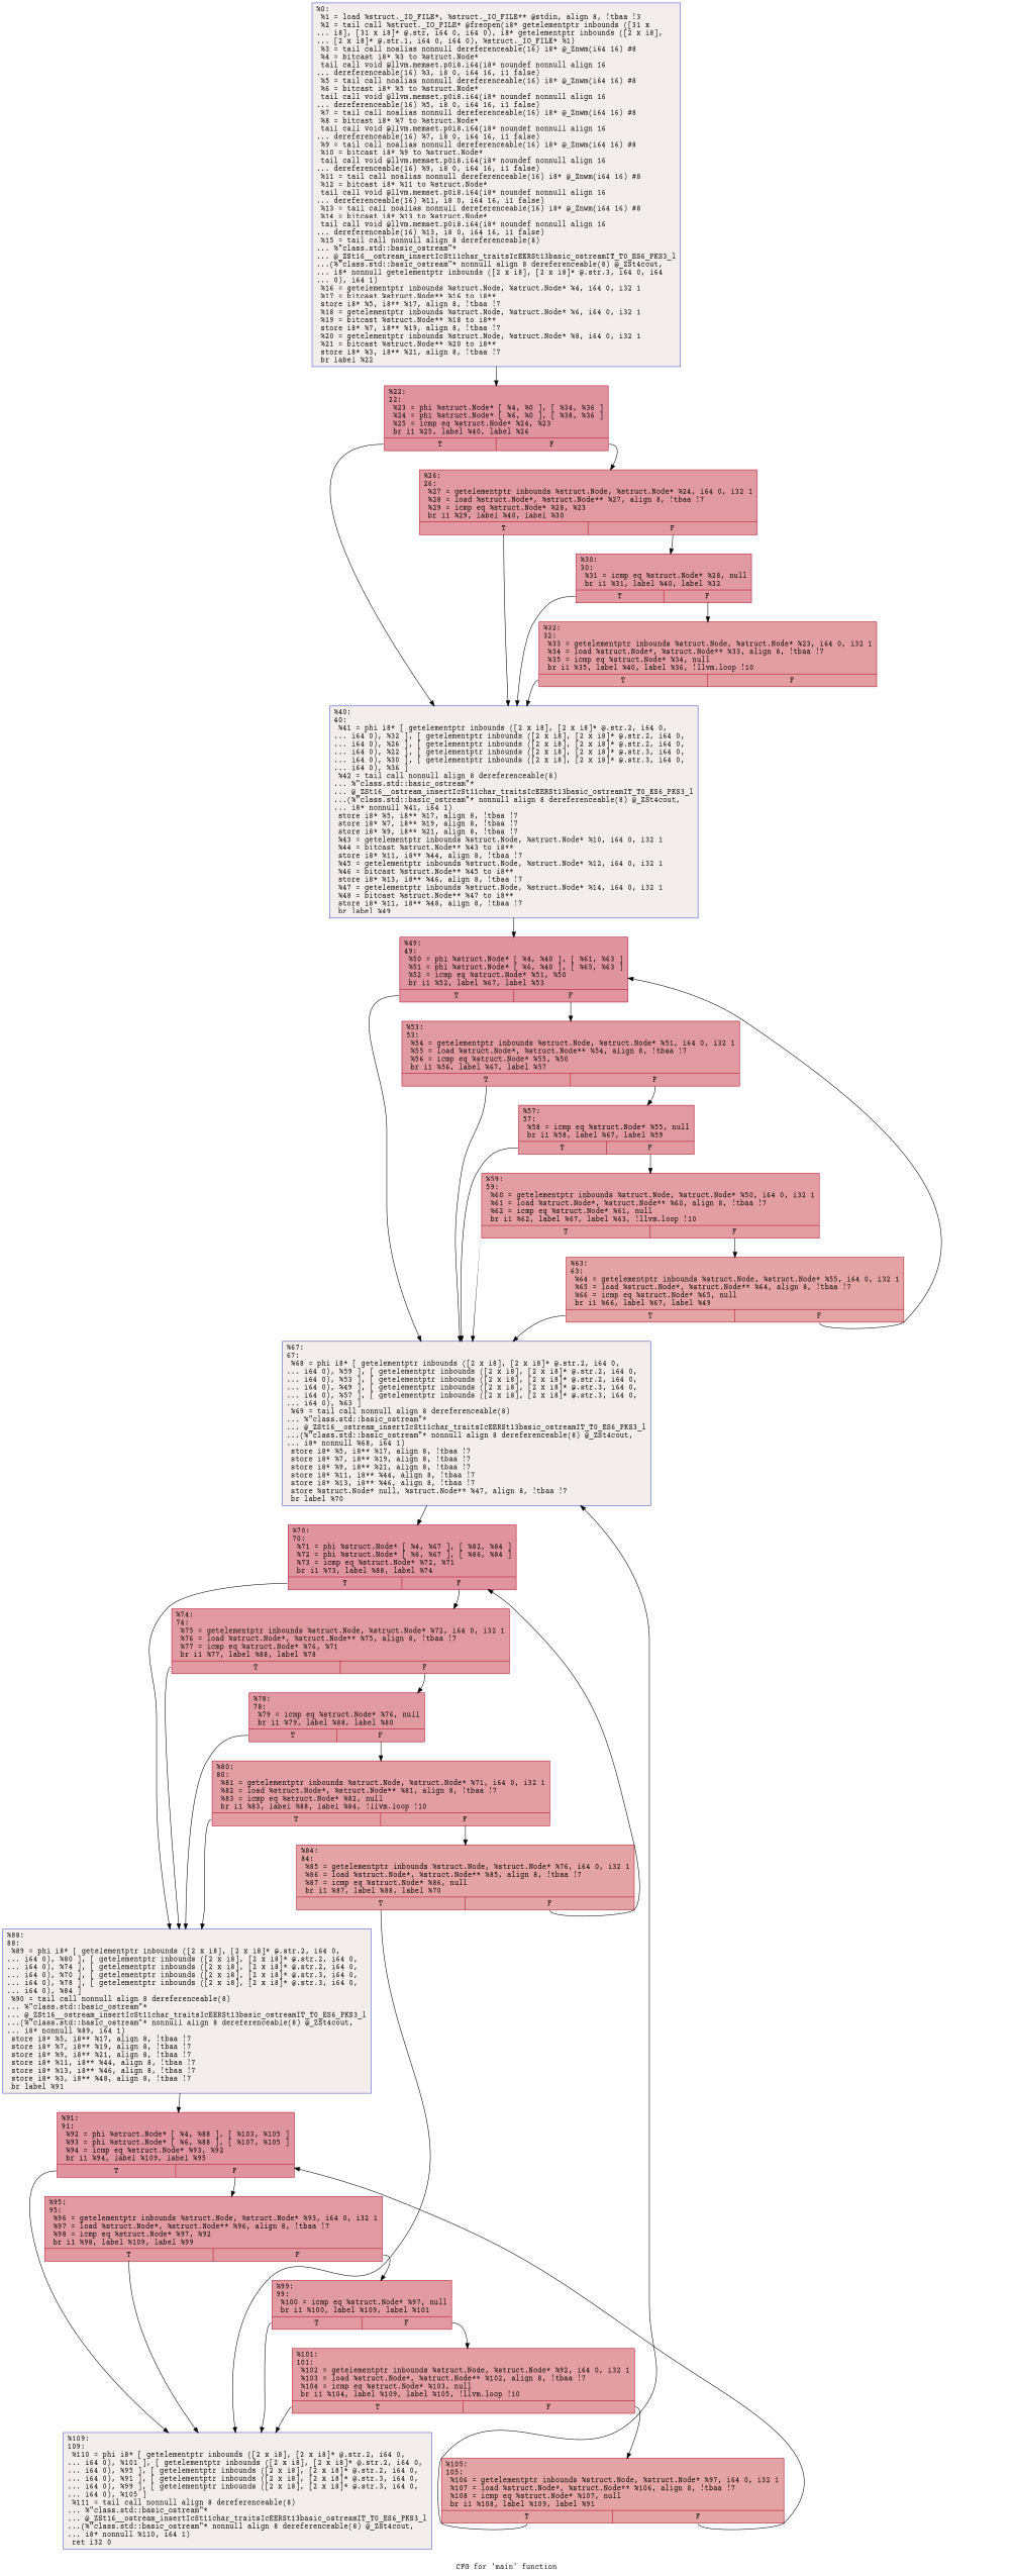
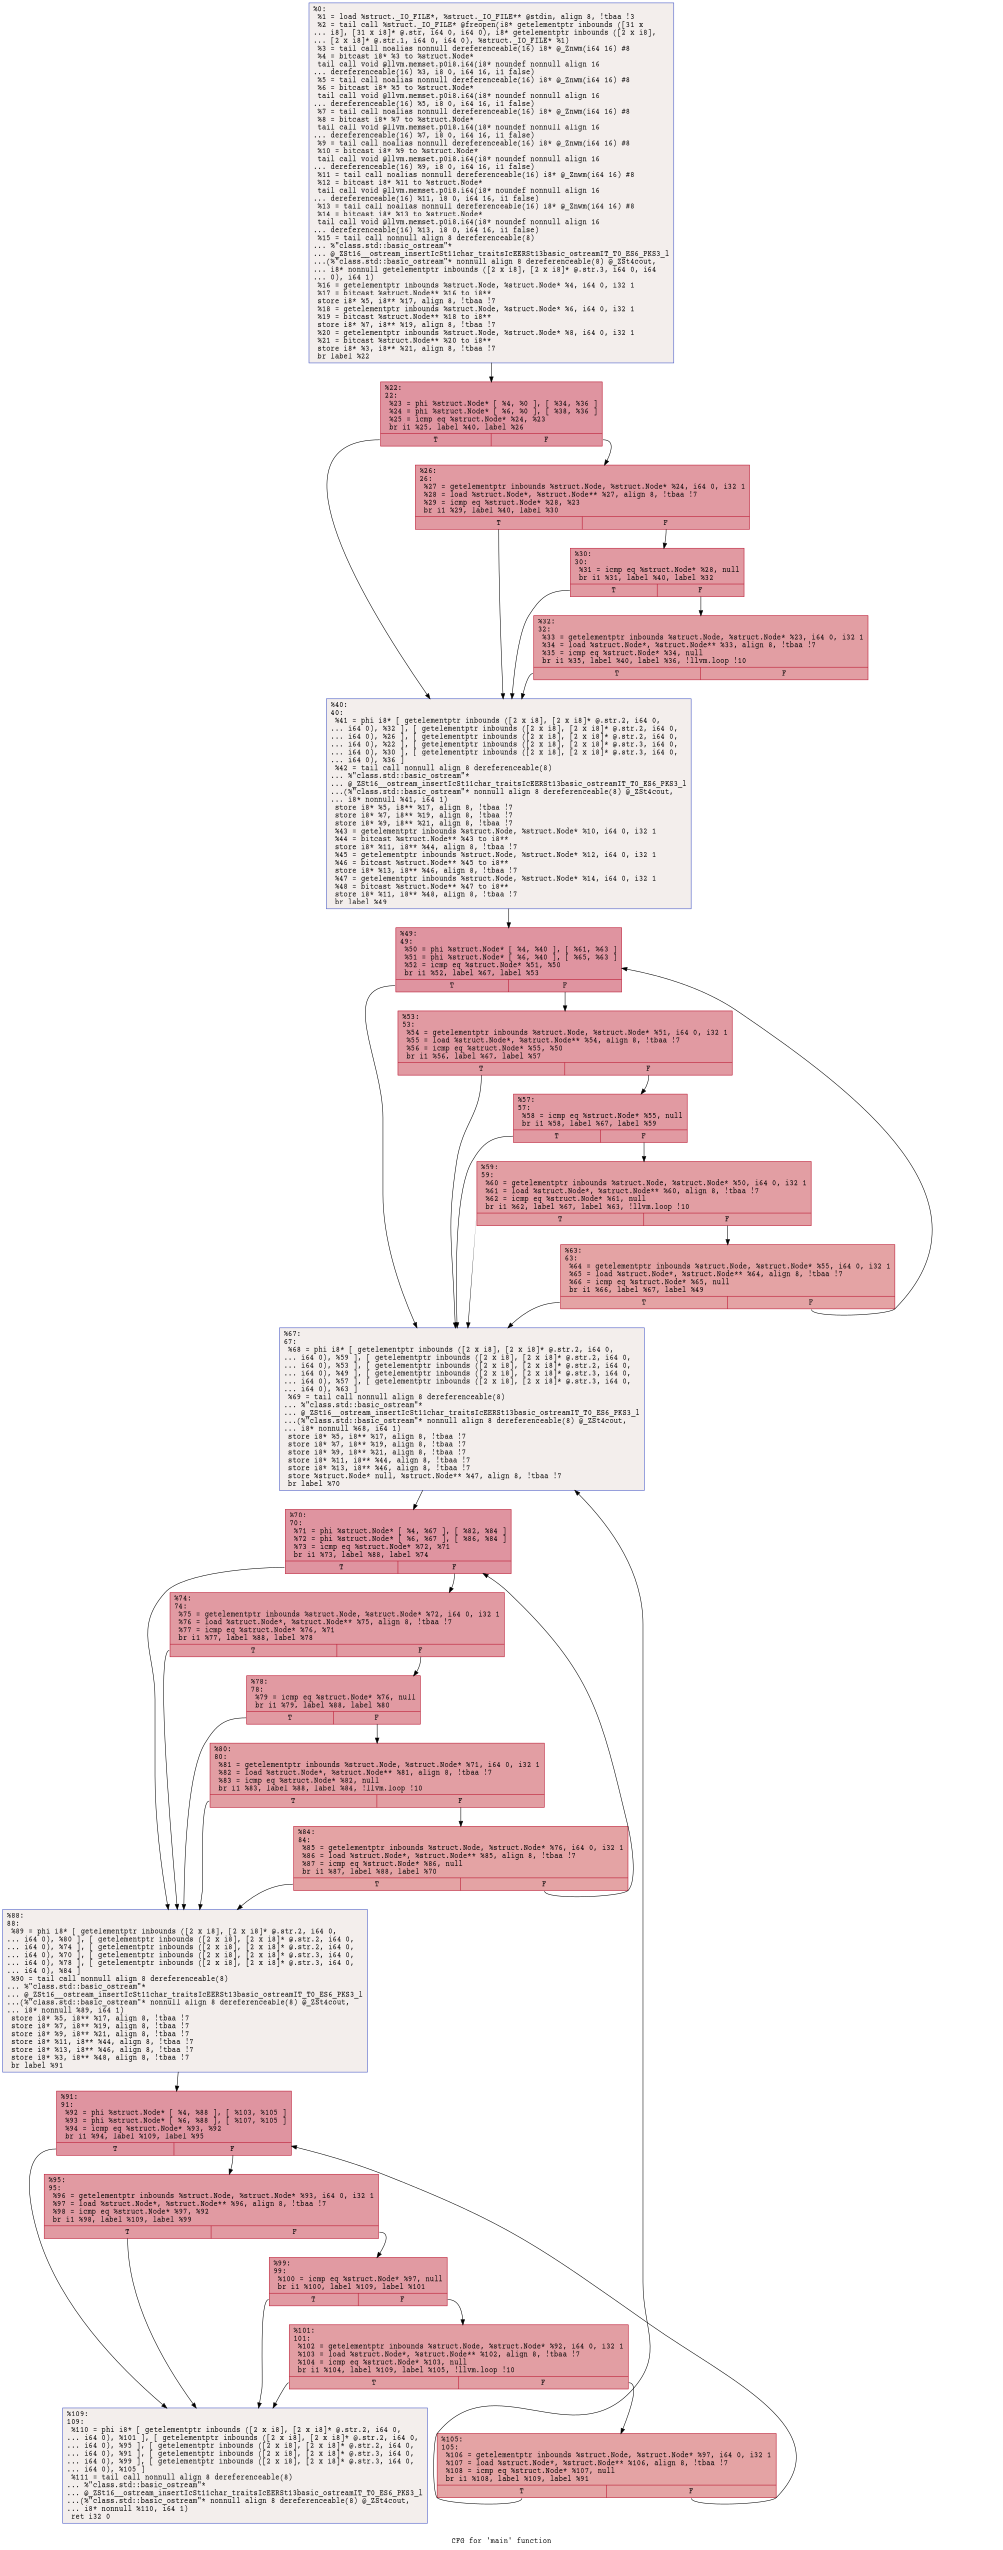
  digraph {
    fontname="Courier Prime"
    label="CFG for 'main' function"
    node [color="#b70d28ff" fillcolor="#bb1b2c70" fontname="Courier Prime" shape=record style=filled]
    edge [fontname="Courier Prime" tailport=s0]
    n1 [color="#3d50c3ff" fillcolor="#e3d9d370" label="{%0:\l  %1 = load %struct._IO_FILE*, %struct._IO_FILE** @stdin, align 8, !tbaa !3\l  %2 = tail call %struct._IO_FILE* @freopen(i8* getelementptr inbounds ([31 x\l... i8], [31 x i8]* @.str, i64 0, i64 0), i8* getelementptr inbounds ([2 x i8],\l... [2 x i8]* @.str.1, i64 0, i64 0), %struct._IO_FILE* %1)\l  %3 = tail call noalias nonnull dereferenceable(16) i8* @_Znwm(i64 16) #8\l  %4 = bitcast i8* %3 to %struct.Node*\l  tail call void @llvm.memset.p0i8.i64(i8* noundef nonnull align 16\l... dereferenceable(16) %3, i8 0, i64 16, i1 false)\l  %5 = tail call noalias nonnull dereferenceable(16) i8* @_Znwm(i64 16) #8\l  %6 = bitcast i8* %5 to %struct.Node*\l  tail call void @llvm.memset.p0i8.i64(i8* noundef nonnull align 16\l... dereferenceable(16) %5, i8 0, i64 16, i1 false)\l  %7 = tail call noalias nonnull dereferenceable(16) i8* @_Znwm(i64 16) #8\l  %8 = bitcast i8* %7 to %struct.Node*\l  tail call void @llvm.memset.p0i8.i64(i8* noundef nonnull align 16\l... dereferenceable(16) %7, i8 0, i64 16, i1 false)\l  %9 = tail call noalias nonnull dereferenceable(16) i8* @_Znwm(i64 16) #8\l  %10 = bitcast i8* %9 to %struct.Node*\l  tail call void @llvm.memset.p0i8.i64(i8* noundef nonnull align 16\l... dereferenceable(16) %9, i8 0, i64 16, i1 false)\l  %11 = tail call noalias nonnull dereferenceable(16) i8* @_Znwm(i64 16) #8\l  %12 = bitcast i8* %11 to %struct.Node*\l  tail call void @llvm.memset.p0i8.i64(i8* noundef nonnull align 16\l... dereferenceable(16) %11, i8 0, i64 16, i1 false)\l  %13 = tail call noalias nonnull dereferenceable(16) i8* @_Znwm(i64 16) #8\l  %14 = bitcast i8* %13 to %struct.Node*\l  tail call void @llvm.memset.p0i8.i64(i8* noundef nonnull align 16\l... dereferenceable(16) %13, i8 0, i64 16, i1 false)\l  %15 = tail call nonnull align 8 dereferenceable(8)\l... %\"class.std::basic_ostream\"*\l... @_ZSt16__ostream_insertIcSt11char_traitsIcEERSt13basic_ostreamIT_T0_ES6_PKS3_l\l...(%\"class.std::basic_ostream\"* nonnull align 8 dereferenceable(8) @_ZSt4cout,\l... i8* nonnull getelementptr inbounds ([2 x i8], [2 x i8]* @.str.3, i64 0, i64\l... 0), i64 1)\l  %16 = getelementptr inbounds %struct.Node, %struct.Node* %4, i64 0, i32 1\l  %17 = bitcast %struct.Node** %16 to i8**\l  store i8* %5, i8** %17, align 8, !tbaa !7\l  %18 = getelementptr inbounds %struct.Node, %struct.Node* %6, i64 0, i32 1\l  %19 = bitcast %struct.Node** %18 to i8**\l  store i8* %7, i8** %19, align 8, !tbaa !7\l  %20 = getelementptr inbounds %struct.Node, %struct.Node* %8, i64 0, i32 1\l  %21 = bitcast %struct.Node** %20 to i8**\l  store i8* %3, i8** %21, align 8, !tbaa !7\l  br label %22\l}"]
    n2 [fillcolor="#b70d2870" label="{%22:\l22:                                               \l  %23 = phi %struct.Node* [ %4, %0 ], [ %34, %36 ]\l  %24 = phi %struct.Node* [ %6, %0 ], [ %38, %36 ]\l  %25 = icmp eq %struct.Node* %24, %23\l  br i1 %25, label %40, label %26\l|{<s0>T|<s1>F}}"]
    n3 [color="#3d50c3ff" fillcolor="#e3d9d370" label="{%40:\l40:                                               \l  %41 = phi i8* [ getelementptr inbounds ([2 x i8], [2 x i8]* @.str.2, i64 0,\l... i64 0), %32 ], [ getelementptr inbounds ([2 x i8], [2 x i8]* @.str.2, i64 0,\l... i64 0), %26 ], [ getelementptr inbounds ([2 x i8], [2 x i8]* @.str.2, i64 0,\l... i64 0), %22 ], [ getelementptr inbounds ([2 x i8], [2 x i8]* @.str.3, i64 0,\l... i64 0), %30 ], [ getelementptr inbounds ([2 x i8], [2 x i8]* @.str.3, i64 0,\l... i64 0), %36 ]\l  %42 = tail call nonnull align 8 dereferenceable(8)\l... %\"class.std::basic_ostream\"*\l... @_ZSt16__ostream_insertIcSt11char_traitsIcEERSt13basic_ostreamIT_T0_ES6_PKS3_l\l...(%\"class.std::basic_ostream\"* nonnull align 8 dereferenceable(8) @_ZSt4cout,\l... i8* nonnull %41, i64 1)\l  store i8* %5, i8** %17, align 8, !tbaa !7\l  store i8* %7, i8** %19, align 8, !tbaa !7\l  store i8* %9, i8** %21, align 8, !tbaa !7\l  %43 = getelementptr inbounds %struct.Node, %struct.Node* %10, i64 0, i32 1\l  %44 = bitcast %struct.Node** %43 to i8**\l  store i8* %11, i8** %44, align 8, !tbaa !7\l  %45 = getelementptr inbounds %struct.Node, %struct.Node* %12, i64 0, i32 1\l  %46 = bitcast %struct.Node** %45 to i8**\l  store i8* %13, i8** %46, align 8, !tbaa !7\l  %47 = getelementptr inbounds %struct.Node, %struct.Node* %14, i64 0, i32 1\l  %48 = bitcast %struct.Node** %47 to i8**\l  store i8* %11, i8** %48, align 8, !tbaa !7\l  br label %49\l}"]
    n4 [label="{%26:\l26:                                               \l  %27 = getelementptr inbounds %struct.Node, %struct.Node* %24, i64 0, i32 1\l  %28 = load %struct.Node*, %struct.Node** %27, align 8, !tbaa !7\l  %29 = icmp eq %struct.Node* %28, %23\l  br i1 %29, label %40, label %30\l|{<s0>T|<s1>F}}"]
    n5 [fillcolor="#b70d2870" label="{%49:\l49:                                               \l  %50 = phi %struct.Node* [ %4, %40 ], [ %61, %63 ]\l  %51 = phi %struct.Node* [ %6, %40 ], [ %65, %63 ]\l  %52 = icmp eq %struct.Node* %51, %50\l  br i1 %52, label %67, label %53\l|{<s0>T|<s1>F}}"]
    n6 [label="{%30:\l30:                                               \l  %31 = icmp eq %struct.Node* %28, null\l  br i1 %31, label %40, label %32\l|{<s0>T|<s1>F}}"]
    n7 [color="#3d50c3ff" fillcolor="#e3d9d370" label="{%67:\l67:                                               \l  %68 = phi i8* [ getelementptr inbounds ([2 x i8], [2 x i8]* @.str.2, i64 0,\l... i64 0), %59 ], [ getelementptr inbounds ([2 x i8], [2 x i8]* @.str.2, i64 0,\l... i64 0), %53 ], [ getelementptr inbounds ([2 x i8], [2 x i8]* @.str.2, i64 0,\l... i64 0), %49 ], [ getelementptr inbounds ([2 x i8], [2 x i8]* @.str.3, i64 0,\l... i64 0), %57 ], [ getelementptr inbounds ([2 x i8], [2 x i8]* @.str.3, i64 0,\l... i64 0), %63 ]\l  %69 = tail call nonnull align 8 dereferenceable(8)\l... %\"class.std::basic_ostream\"*\l... @_ZSt16__ostream_insertIcSt11char_traitsIcEERSt13basic_ostreamIT_T0_ES6_PKS3_l\l...(%\"class.std::basic_ostream\"* nonnull align 8 dereferenceable(8) @_ZSt4cout,\l... i8* nonnull %68, i64 1)\l  store i8* %5, i8** %17, align 8, !tbaa !7\l  store i8* %7, i8** %19, align 8, !tbaa !7\l  store i8* %9, i8** %21, align 8, !tbaa !7\l  store i8* %11, i8** %44, align 8, !tbaa !7\l  store i8* %13, i8** %46, align 8, !tbaa !7\l  store %struct.Node* null, %struct.Node** %47, align 8, !tbaa !7\l  br label %70\l}"]
    n8 [label="{%53:\l53:                                               \l  %54 = getelementptr inbounds %struct.Node, %struct.Node* %51, i64 0, i32 1\l  %55 = load %struct.Node*, %struct.Node** %54, align 8, !tbaa !7\l  %56 = icmp eq %struct.Node* %55, %50\l  br i1 %56, label %67, label %57\l|{<s0>T|<s1>F}}"]
    n9 [fillcolor="#be242e70" label="{%32:\l32:                                               \l  %33 = getelementptr inbounds %struct.Node, %struct.Node* %23, i64 0, i32 1\l  %34 = load %struct.Node*, %struct.Node** %33, align 8, !tbaa !7\l  %35 = icmp eq %struct.Node* %34, null\l  br i1 %35, label %40, label %36, !llvm.loop !10\l|{<s0>T|<s1>F}}"]
    n10 [fillcolor="#b70d2870" label="{%70:\l70:                                               \l  %71 = phi %struct.Node* [ %4, %67 ], [ %82, %84 ]\l  %72 = phi %struct.Node* [ %6, %67 ], [ %86, %84 ]\l  %73 = icmp eq %struct.Node* %72, %71\l  br i1 %73, label %88, label %74\l|{<s0>T|<s1>F}}"]
    n11 [label="{%57:\l57:                                               \l  %58 = icmp eq %struct.Node* %55, null\l  br i1 %58, label %67, label %59\l|{<s0>T|<s1>F}}"]
    n12 [color="#3d50c3ff" fillcolor="#e3d9d370" label="{%88:\l88:                                               \l  %89 = phi i8* [ getelementptr inbounds ([2 x i8], [2 x i8]* @.str.2, i64 0,\l... i64 0), %80 ], [ getelementptr inbounds ([2 x i8], [2 x i8]* @.str.2, i64 0,\l... i64 0), %74 ], [ getelementptr inbounds ([2 x i8], [2 x i8]* @.str.2, i64 0,\l... i64 0), %70 ], [ getelementptr inbounds ([2 x i8], [2 x i8]* @.str.3, i64 0,\l... i64 0), %78 ], [ getelementptr inbounds ([2 x i8], [2 x i8]* @.str.3, i64 0,\l... i64 0), %84 ]\l  %90 = tail call nonnull align 8 dereferenceable(8)\l... %\"class.std::basic_ostream\"*\l... @_ZSt16__ostream_insertIcSt11char_traitsIcEERSt13basic_ostreamIT_T0_ES6_PKS3_l\l...(%\"class.std::basic_ostream\"* nonnull align 8 dereferenceable(8) @_ZSt4cout,\l... i8* nonnull %89, i64 1)\l  store i8* %5, i8** %17, align 8, !tbaa !7\l  store i8* %7, i8** %19, align 8, !tbaa !7\l  store i8* %9, i8** %21, align 8, !tbaa !7\l  store i8* %11, i8** %44, align 8, !tbaa !7\l  store i8* %13, i8** %46, align 8, !tbaa !7\l  store i8* %3, i8** %48, align 8, !tbaa !7\l  br label %91\l}"]
    n13 [label="{%74:\l74:                                               \l  %75 = getelementptr inbounds %struct.Node, %struct.Node* %72, i64 0, i32 1\l  %76 = load %struct.Node*, %struct.Node** %75, align 8, !tbaa !7\l  %77 = icmp eq %struct.Node* %76, %71\l  br i1 %77, label %88, label %78\l|{<s0>T|<s1>F}}"]
    n14 [fillcolor="#be242e70" label="{%59:\l59:                                               \l  %60 = getelementptr inbounds %struct.Node, %struct.Node* %50, i64 0, i32 1\l  %61 = load %struct.Node*, %struct.Node** %60, align 8, !tbaa !7\l  %62 = icmp eq %struct.Node* %61, null\l  br i1 %62, label %67, label %63, !llvm.loop !10\l|{<s0>T|<s1>F}}"]
    n15 [fillcolor="#c32e3170" label="{%63:\l63:                                               \l  %64 = getelementptr inbounds %struct.Node, %struct.Node* %55, i64 0, i32 1\l  %65 = load %struct.Node*, %struct.Node** %64, align 8, !tbaa !7\l  %66 = icmp eq %struct.Node* %65, null\l  br i1 %66, label %67, label %49\l|{<s0>T|<s1>F}}"]
    n16 [fillcolor="#b70d2870" label="{%91:\l91:                                               \l  %92 = phi %struct.Node* [ %4, %88 ], [ %103, %105 ]\l  %93 = phi %struct.Node* [ %6, %88 ], [ %107, %105 ]\l  %94 = icmp eq %struct.Node* %93, %92\l  br i1 %94, label %109, label %95\l|{<s0>T|<s1>F}}"]
    n17 [label="{%78:\l78:                                               \l  %79 = icmp eq %struct.Node* %76, null\l  br i1 %79, label %88, label %80\l|{<s0>T|<s1>F}}"]
    n18 [color="#3d50c3ff" fillcolor="#e3d9d370" label="{%109:\l109:                                              \l  %110 = phi i8* [ getelementptr inbounds ([2 x i8], [2 x i8]* @.str.2, i64 0,\l... i64 0), %101 ], [ getelementptr inbounds ([2 x i8], [2 x i8]* @.str.2, i64 0,\l... i64 0), %95 ], [ getelementptr inbounds ([2 x i8], [2 x i8]* @.str.2, i64 0,\l... i64 0), %91 ], [ getelementptr inbounds ([2 x i8], [2 x i8]* @.str.3, i64 0,\l... i64 0), %99 ], [ getelementptr inbounds ([2 x i8], [2 x i8]* @.str.3, i64 0,\l... i64 0), %105 ]\l  %111 = tail call nonnull align 8 dereferenceable(8)\l... %\"class.std::basic_ostream\"*\l... @_ZSt16__ostream_insertIcSt11char_traitsIcEERSt13basic_ostreamIT_T0_ES6_PKS3_l\l...(%\"class.std::basic_ostream\"* nonnull align 8 dereferenceable(8) @_ZSt4cout,\l... i8* nonnull %110, i64 1)\l  ret i32 0\l}"]
    n19 [label="{%95:\l95:                                               \l  %96 = getelementptr inbounds %struct.Node, %struct.Node* %93, i64 0, i32 1\l  %97 = load %struct.Node*, %struct.Node** %96, align 8, !tbaa !7\l  %98 = icmp eq %struct.Node* %97, %92\l  br i1 %98, label %109, label %99\l|{<s0>T|<s1>F}}"]
    n20 [fillcolor="#be242e70" label="{%80:\l80:                                               \l  %81 = getelementptr inbounds %struct.Node, %struct.Node* %71, i64 0, i32 1\l  %82 = load %struct.Node*, %struct.Node** %81, align 8, !tbaa !7\l  %83 = icmp eq %struct.Node* %82, null\l  br i1 %83, label %88, label %84, !llvm.loop !10\l|{<s0>T|<s1>F}}"]
    n21 [fillcolor="#c32e3170" label="{%84:\l84:                                               \l  %85 = getelementptr inbounds %struct.Node, %struct.Node* %76, i64 0, i32 1\l  %86 = load %struct.Node*, %struct.Node** %85, align 8, !tbaa !7\l  %87 = icmp eq %struct.Node* %86, null\l  br i1 %87, label %88, label %70\l|{<s0>T|<s1>F}}"]
    n22 [label="{%99:\l99:                                               \l  %100 = icmp eq %struct.Node* %97, null\l  br i1 %100, label %109, label %101\l|{<s0>T|<s1>F}}"]
    n23 [fillcolor="#be242e70" label="{%101:\l101:                                              \l  %102 = getelementptr inbounds %struct.Node, %struct.Node* %92, i64 0, i32 1\l  %103 = load %struct.Node*, %struct.Node** %102, align 8, !tbaa !7\l  %104 = icmp eq %struct.Node* %103, null\l  br i1 %104, label %109, label %105, !llvm.loop !10\l|{<s0>T|<s1>F}}"]
    n24 [fillcolor="#c32e3170" label="{%105:\l105:                                              \l  %106 = getelementptr inbounds %struct.Node, %struct.Node* %97, i64 0, i32 1\l  %107 = load %struct.Node*, %struct.Node** %106, align 8, !tbaa !7\l  %108 = icmp eq %struct.Node* %107, null\l  br i1 %108, label %109, label %91\l|{<s0>T|<s1>F}}"]
    n1 -> n2
    n2 -> n3
    n2 -> n4 [tailport=s1]
    n3 -> n5
    n4 -> n3
    n4 -> n6 [tailport=s1]
    n5 -> n7
    n5 -> n8 [tailport=s1]
    n6 -> n3
    n6 -> n9 [tailport=s1]
    n7 -> n10
    n8 -> n7
    n8 -> n11 [tailport=s1]
    n9 -> n3
    n10 -> n12
    n10 -> n13 [tailport=s1]
    n11 -> n7
    n11 -> n14 [tailport=s1]
    n12 -> n16
    n13 -> n12
    n13 -> n17 [tailport=s1]
    n14 -> n7
    n14 -> n15 [tailport=s1]
    n15 -> n5 [tailport=s1]
    n15 -> n7
    n16 -> n18
    n16 -> n19 [tailport=s1]
    n17 -> n12
    n17 -> n20 [tailport=s1]
    n19 -> n18
    n19 -> n22 [tailport=s1]
    n20 -> n12
    n20 -> n21 [tailport=s1]
    n21 -> n10 [tailport=s1]
-   n21 -> n18
+   n21 -> n12
    n22 -> n18
    n22 -> n23 [tailport=s1]
    n23 -> n18
    n23 -> n24 [tailport=s1]
    n24 -> n7
    n24 -> n16 [tailport=s1]
  }
